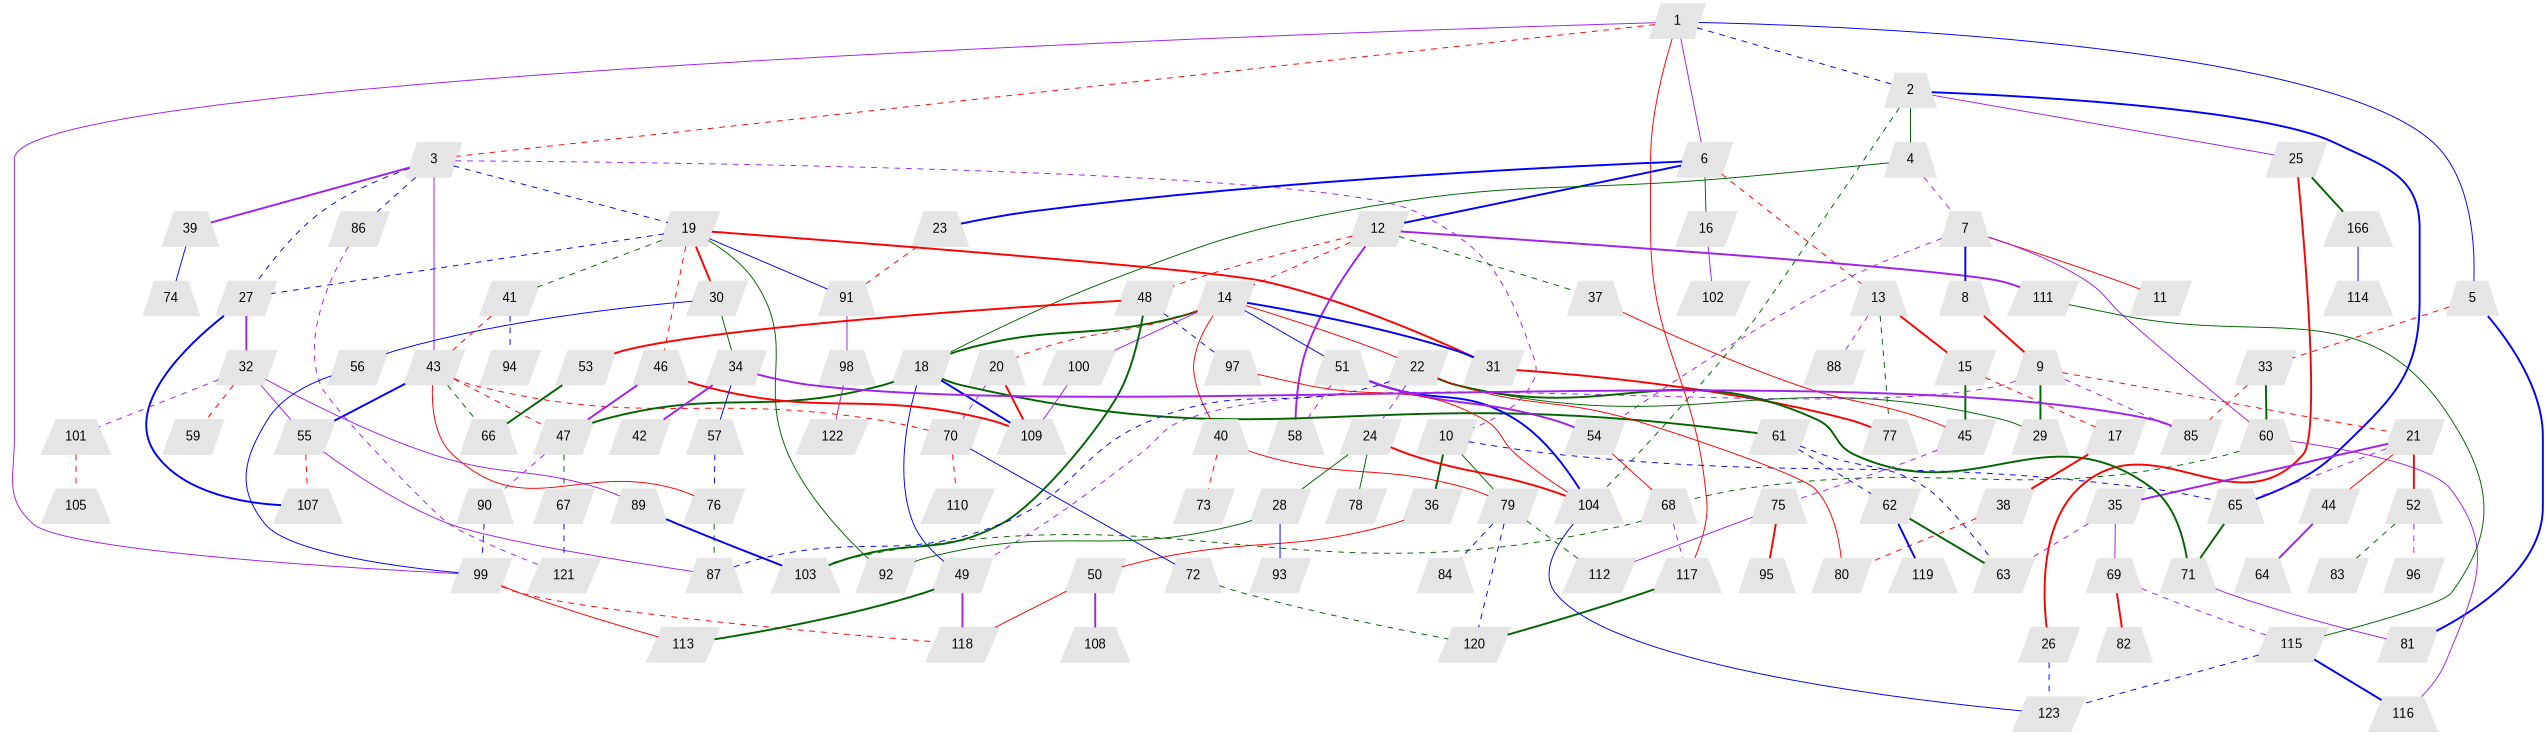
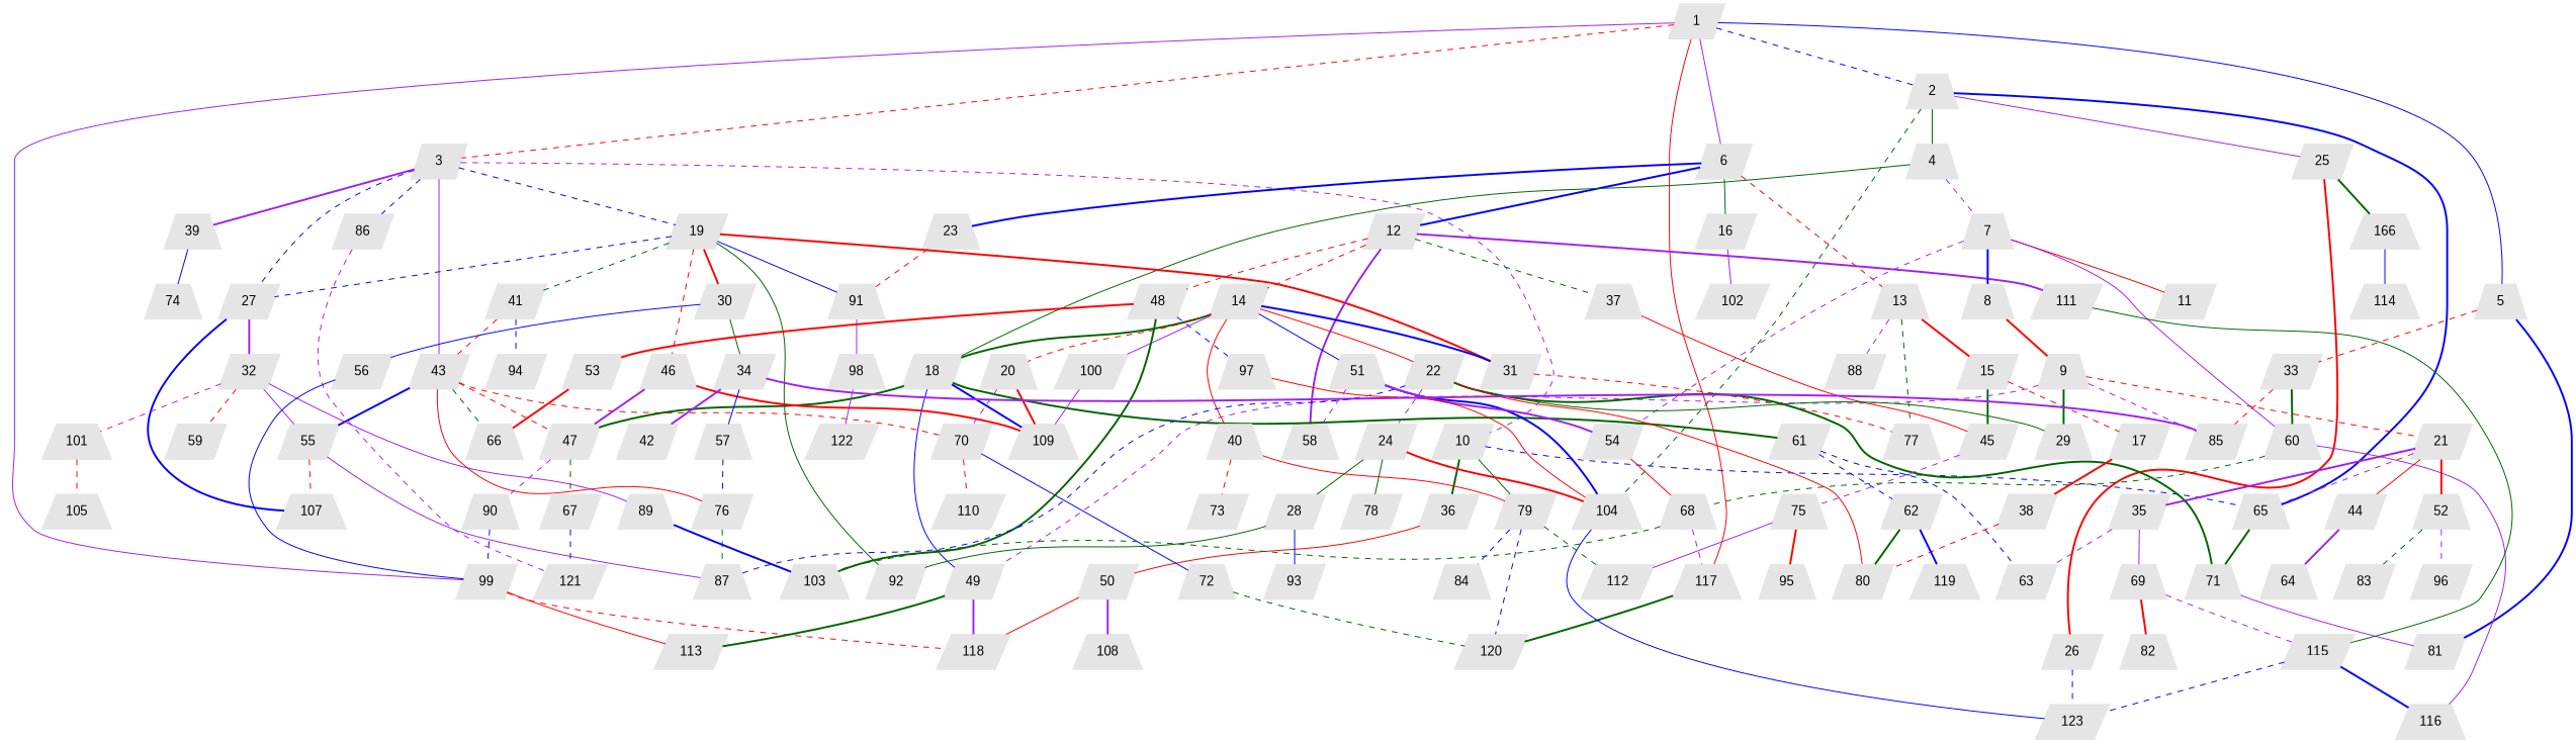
  graph {
    fontname="Liberation Sans"
    node [color=gray90 fontname="Liberation Sans" shape=parallelogram style=filled]
    edge [color=red fontname="Liberation Sans" style=dashed]
    2 [shape=trapezium]
    1
    3
    5 [shape=trapezium]
    6
    99
    117 [shape=trapezium]
    4 [shape=trapezium]
    25
    65 [shape=trapezium]
    104 [shape=trapezium]
    10
    19
    27
    39 [shape=trapezium]
    43
    86
    33
    81
    12
    13 [shape=trapezium]
    16
    23 [shape=trapezium]
    113
    118
    120
    7 [shape=trapezium]
    18
    26
    n30 [label=166 shape=trapezium]
    71 [shape=trapezium]
    123
    36
    79
    31
    30
    41
    46 [shape=trapezium]
    91 [shape=trapezium]
    92
    32
    107 [shape=trapezium]
    74 [shape=trapezium]
    47
    70
    55
    66 [shape=trapezium]
    76
    121
    8 [shape=trapezium]
    11
    54
    60 [shape=trapezium]
    49
    61
    109 [shape=trapezium]
    85
    14
    37 [shape=trapezium]
    48
    58 [shape=trapezium]
    111
    15
    77 [shape=trapezium]
    88
    102
    9 [shape=trapezium]
    68 [shape=trapezium]
    116 [shape=trapezium]
    21
    29 [shape=trapezium]
    35
    44
    52 [shape=trapezium]
    50
    112
    84 [shape=trapezium]
    20 [shape=trapezium]
    22
    40 [shape=trapezium]
    51 [shape=trapezium]
    100
    45
    53
    97 [shape=trapezium]
    103 [shape=trapezium]
    115
    17
    24
    80
    87 [shape=trapezium]
    73
    38
    75 [shape=trapezium]
    67
    90 [shape=trapezium]
    63
    62
    34
    56
    94
    98 [shape=trapezium]
    72 [shape=trapezium]
    110
    69 [shape=trapezium]
    64 [shape=trapezium]
    83
    96
    28
    78
    93
    114 [shape=trapezium]
    59
    89 [shape=trapezium]
    101 [shape=trapezium]
    42
    57 [shape=trapezium]
    105 [shape=trapezium]
    82 [shape=trapezium]
    108 [shape=trapezium]
    95 [shape=trapezium]
    119 [shape=trapezium]
    122
    2 -- 4 [color=darkgreen style=solid]
    2 -- 25 [color=purple style=solid]
    2 -- 65 [color=blue style=bold]
    2 -- 104 [color=darkgreen]
    1 -- 2 [color=blue]
    1 -- 3
    1 -- 5 [color=blue style=solid]
    1 -- 6 [color=purple style=solid]
    1 -- 99 [color=purple style=solid]
    1 -- 117 [style=solid]
    3 -- 10 [color=purple]
    3 -- 19 [color=blue]
    3 -- 27 [color=blue]
    3 -- 39 [color=purple style=bold]
    3 -- 43 [color=purple style=solid]
    3 -- 86 [color=blue]
    5 -- 33
    5 -- 81 [color=blue style=bold]
    6 -- 12 [color=blue style=bold]
    6 -- 13
    6 -- 16 [color=darkgreen style=solid]
    6 -- 23 [color=blue style=bold]
    99 -- 113 [style=solid]
    99 -- 118
    117 -- 120 [color=darkgreen style=bold]
    4 -- 7 [color=purple]
    4 -- 18 [color=darkgreen style=solid]
    25 -- 26 [style=bold]
    25 -- n30 [color=darkgreen style=bold]
    65 -- 71 [color=darkgreen style=bold]
    104 -- 123 [color=blue style=solid]
    10 -- 65 [color=blue]
    10 -- 36 [color=darkgreen style=bold]
    10 -- 79 [color=darkgreen style=solid]
    19 -- 27 [color=blue]
    19 -- 31 [style=bold]
    19 -- 30 [style=bold]
    19 -- 41 [color=darkgreen]
    19 -- 46
    19 -- 91 [color=blue style=solid]
    19 -- 92 [color=darkgreen style=solid]
    27 -- 32 [color=purple style=bold]
    27 -- 107 [color=blue style=bold]
    39 -- 74 [color=blue style=solid]
    43 -- 47
    43 -- 70
    43 -- 55 [color=blue style=bold]
    43 -- 66 [color=darkgreen]
    43 -- 76 [style=solid]
    86 -- 121 [color=purple]
    33 -- 60 [color=darkgreen style=bold]
    33 -- 85
    12 -- 14
    12 -- 37 [color=darkgreen]
    12 -- 48
    12 -- 58 [color=purple style=bold]
    12 -- 111 [color=purple style=bold]
    13 -- 15 [style=bold]
    13 -- 77 [color=darkgreen]
    13 -- 88 [color=purple]
    16 -- 102 [color=purple style=solid]
    23 -- 91
    7 -- 8 [color=blue style=bold]
    7 -- 11 [style=solid]
    7 -- 54 [color=purple]
    7 -- 60 [color=purple style=solid]
    18 -- 47 [color=darkgreen style=bold]
    18 -- 49 [color=blue style=solid]
    18 -- 61 [color=darkgreen style=bold]
    18 -- 109 [color=blue style=bold]
    26 -- 123 [color=blue]
    n30 -- 114 [color=blue style=solid]
    71 -- 81 [color=purple style=solid]
    36 -- 50 [style=solid]
    79 -- 120 [color=blue]
    79 -- 112 [color=darkgreen]
    79 -- 84 [color=blue]
-   31 -- 77 [style=bold]
+   31 -- 77
    30 -- 34 [color=darkgreen style=solid]
    30 -- 56 [color=blue style=solid]
    41 -- 43
    41 -- 94 [color=blue]
    46 -- 47 [color=purple style=bold]
    46 -- 109 [style=bold]
    91 -- 98 [color=purple style=solid]
    32 -- 55 [color=purple style=solid]
    32 -- 59
    32 -- 89 [color=purple style=solid]
    32 -- 101 [color=purple]
    47 -- 67 [color=darkgreen]
    47 -- 90 [color=purple]
    70 -- 72 [color=blue style=solid]
    70 -- 110
    55 -- 107
    55 -- 87 [color=purple style=solid]
    76 -- 87 [color=darkgreen]
    8 -- 9 [style=bold]
    54 -- 68 [style=solid]
    60 -- 68 [color=darkgreen]
    60 -- 116 [color=purple style=solid]
    49 -- 113 [color=darkgreen style=bold]
    49 -- 118 [color=purple style=bold]
    61 -- 63 [color=blue]
    61 -- 62 [color=blue]
    14 -- 18 [color=darkgreen style=bold]
    14 -- 31 [color=blue style=bold]
    14 -- 20
    14 -- 22 [style=solid]
    14 -- 40 [style=solid]
    14 -- 51 [color=blue style=solid]
    14 -- 100 [color=purple style=solid]
    37 -- 45 [style=solid]
    48 -- 53 [style=bold]
    48 -- 97 [color=blue]
    48 -- 103 [color=darkgreen style=bold]
    111 -- 115 [color=darkgreen style=solid]
    15 -- 45 [color=darkgreen style=bold]
    15 -- 17
    9 -- 49 [color=purple]
    9 -- 85 [color=purple]
    9 -- 21
    9 -- 29 [color=darkgreen style=bold]
    68 -- 117 [color=purple]
    68 -- 103 [color=darkgreen]
    21 -- 65 [color=purple]
    21 -- 35 [color=purple style=bold]
    21 -- 44 [style=solid]
    21 -- 52 [style=bold]
    35 -- 63 [color=purple]
    35 -- 69 [color=purple style=solid]
    44 -- 64 [color=purple style=bold]
    52 -- 83 [color=darkgreen]
    52 -- 96 [color=purple]
    50 -- 118 [style=solid]
    50 -- 108 [color=purple style=bold]
    20 -- 70 [color=purple]
    20 -- 109 [style=bold]
    22 -- 71 [color=darkgreen style=bold]
    22 -- 29 [color=darkgreen style=solid]
    22 -- 24 [color=purple]
    22 -- 80 [style=solid]
    22 -- 87 [color=blue]
    40 -- 79 [style=solid]
    40 -- 73
    51 -- 104 [color=blue style=bold]
    51 -- 54 [color=purple style=bold]
    51 -- 58 [color=purple]
    100 -- 109 [color=purple style=solid]
    45 -- 75 [color=purple]
-   53 -- 66 [color=darkgreen style=bold]
+   53 -- 66 [style=bold]
    97 -- 104 [style=solid]
    115 -- 123 [color=blue]
    115 -- 116 [color=blue style=bold]
    17 -- 38 [style=bold]
    24 -- 104 [style=bold]
    24 -- 28 [color=darkgreen style=solid]
    24 -- 78 [color=darkgreen style=solid]
    38 -- 80
    75 -- 112 [color=purple style=solid]
    75 -- 95 [style=bold]
    67 -- 121 [color=blue]
    90 -- 99 [color=blue]
-   62 -- 63 [color=darkgreen style=bold]
+   62 -- 80 [color=darkgreen style=bold]
    62 -- 119 [color=blue style=bold]
    34 -- 85 [color=purple style=bold]
    34 -- 42 [color=purple style=bold]
    34 -- 57 [color=blue style=solid]
    56 -- 99 [color=blue style=solid]
    98 -- 122 [color=purple style=solid]
    72 -- 120 [color=darkgreen]
    69 -- 115 [color=purple]
    69 -- 82 [style=bold]
    28 -- 92 [color=darkgreen style=solid]
    28 -- 93 [color=blue style=solid]
    89 -- 103 [color=blue style=bold]
    101 -- 105
    57 -- 76 [color=blue]
  }
